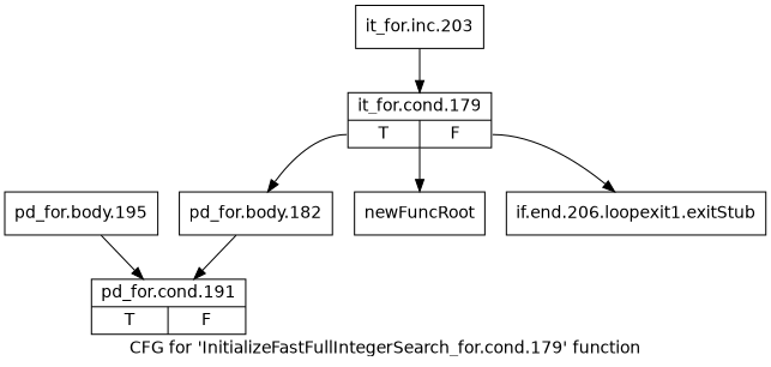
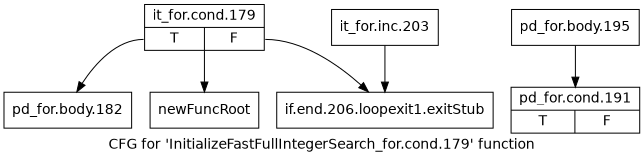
  digraph {
    fontname="DejaVu Sans"
    label="CFG for 'InitializeFastFullIntegerSearch_for.cond.179' function"
    node [fontname="DejaVu Sans" shape=record]
    edge [fontname="DejaVu Sans"]
    n1 [label="{newFuncRoot}"]
    n2 [label="{it_for.cond.179|{<s0>T|<s1>F}}"]
    n3 [label="{if.end.206.loopexit1.exitStub}"]
    n4 [label="{pd_for.body.182}"]
    n5 [label="{pd_for.cond.191|{<s0>T|<s1>F}}"]
    n6 [label="{pd_for.body.195}"]
    n7 [label="{it_for.inc.203}"]
    n2 -> n1
    n2 -> n3 [tailport=s1]
    n2 -> n4 [tailport=s0]
-   n4 -> n5
    n6 -> n5
-   n7 -> n2
+   n7 -> n3
  }
